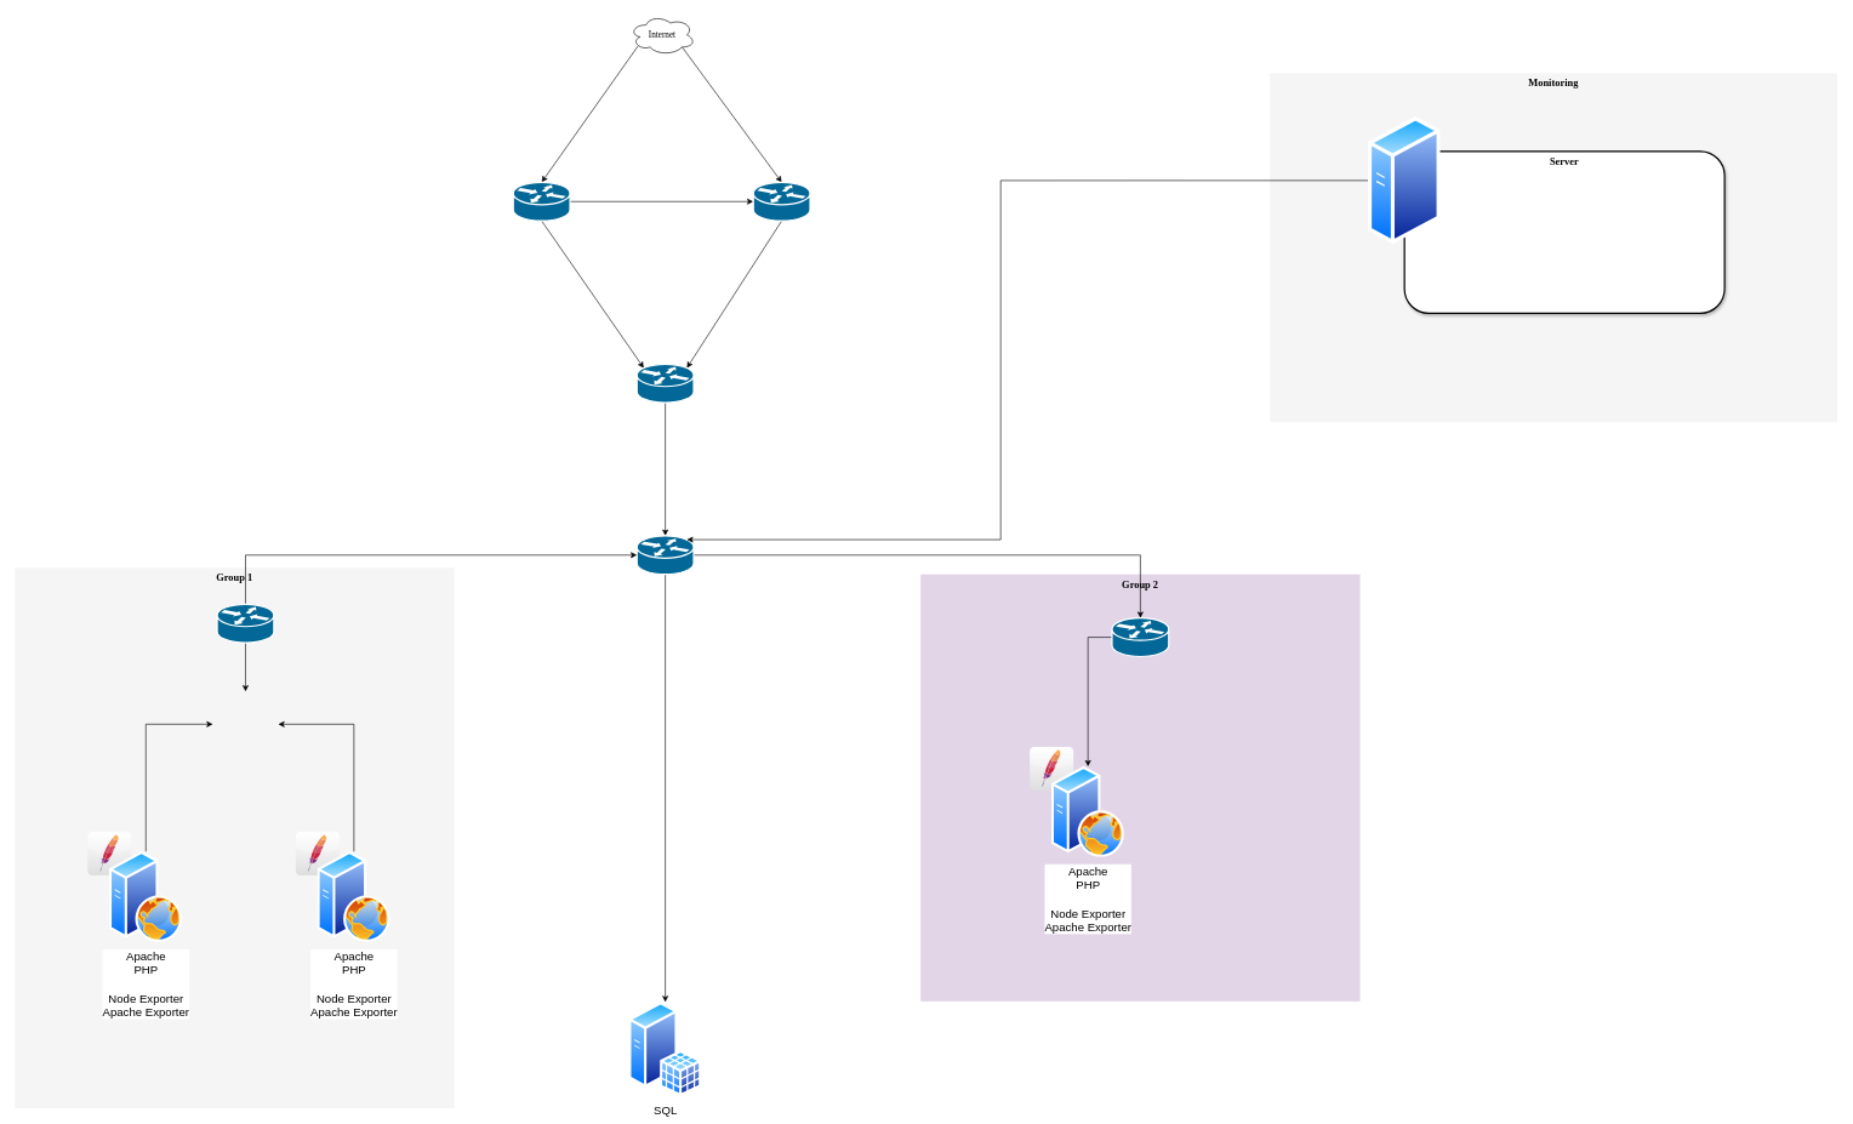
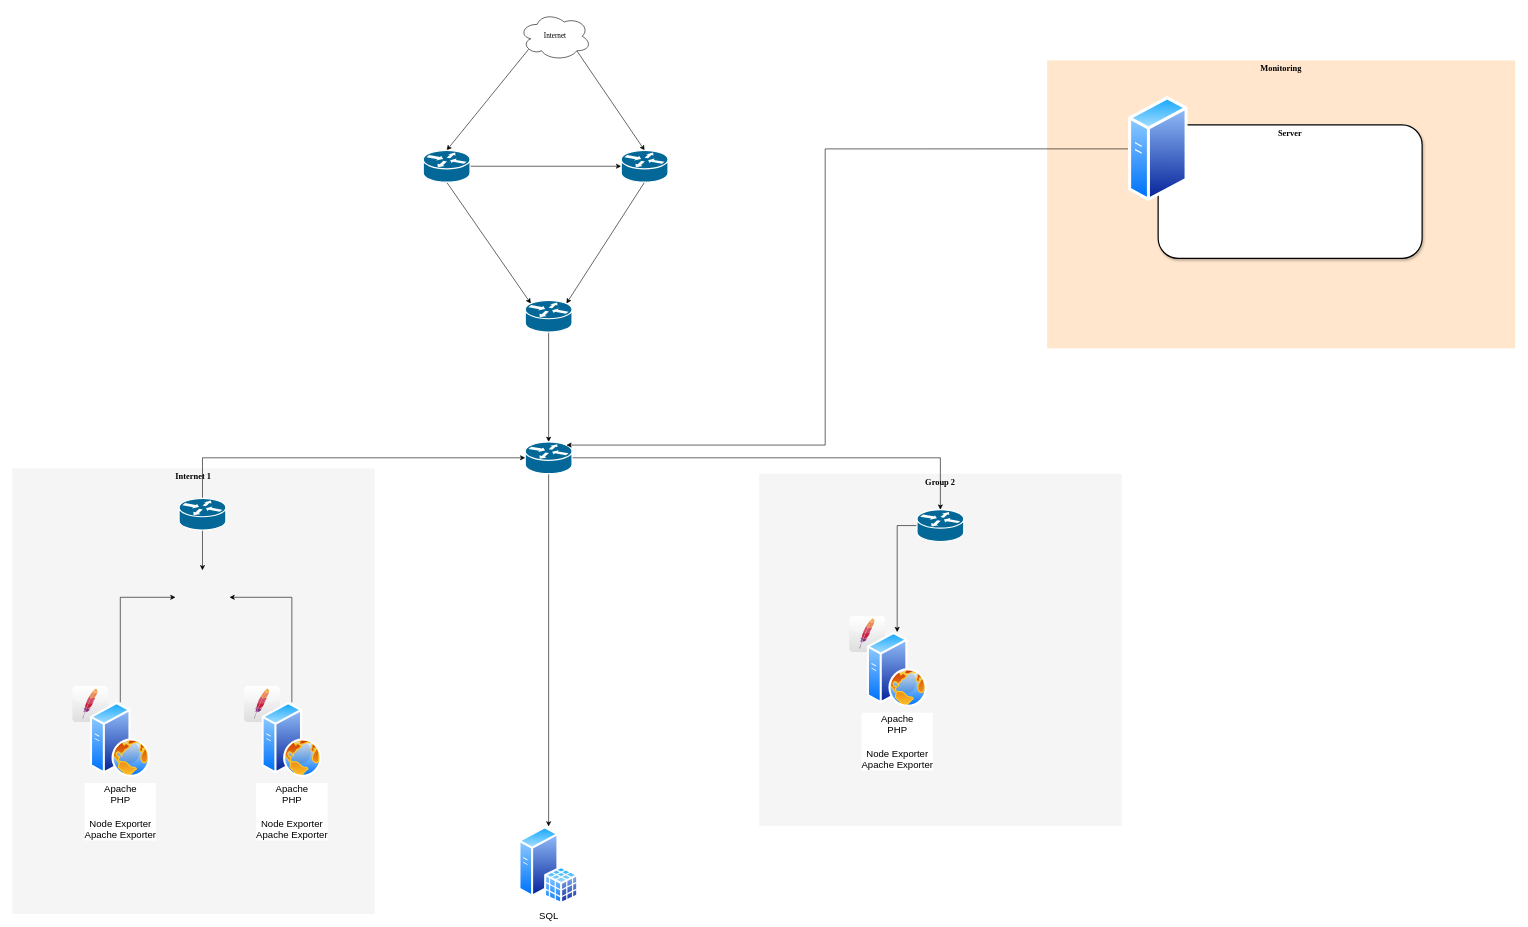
  <mxCell id="0" />
  <mxCell id="1" parent="0" />
- <mxCell id="2" value="Group 1" style="whiteSpace=wrap;html=1;rounded=0;shadow=0;comic=0;strokeWidth=1;fontFamily=Verdana;fontSize=14;fillColor=#f5f5f5;strokeColor=none;fontStyle=1;verticalAlign=top;" parent="1" vertex="1"><mxGeometry x="20" y="780" width="604" height="743" as="geometry" /></mxCell>
- <mxCell id="3" value="Group 2" style="whiteSpace=wrap;html=1;rounded=0;shadow=0;comic=0;strokeWidth=1;fontFamily=Verdana;fontSize=14;fillColor=#e1d5e7;strokeColor=none;fontStyle=1;verticalAlign=top;" parent="1" vertex="1"><mxGeometry x="1265" y="789" width="604" height="587" as="geometry" /></mxCell>
+ <mxCell id="2" value="Internet 1" style="whiteSpace=wrap;html=1;rounded=0;shadow=0;comic=0;strokeWidth=1;fontFamily=Verdana;fontSize=14;fillColor=#f5f5f5;strokeColor=none;fontStyle=1;verticalAlign=top;" parent="1" vertex="1"><mxGeometry x="20" y="780" width="604" height="743" as="geometry" /></mxCell>
+ <mxCell id="3" value="Group 2" style="whiteSpace=wrap;html=1;rounded=0;shadow=0;comic=0;strokeWidth=1;fontFamily=Verdana;fontSize=14;fillColor=#f5f5f5;strokeColor=none;fontStyle=1;verticalAlign=top;" parent="1" vertex="1"><mxGeometry x="1265" y="789" width="604" height="587" as="geometry" /></mxCell>
  <mxCell id="4" style="edgeStyle=none;html=1;labelBackgroundColor=none;startFill=0;endArrow=none;endFill=0;strokeWidth=2;fontFamily=Verdana;fontSize=12;" parent="1" edge="1"><mxGeometry relative="1" as="geometry"><mxPoint x="835" y="411.452" as="targetPoint" /></mxGeometry></mxCell>
  <mxCell id="5" style="edgeStyle=none;html=1;labelBackgroundColor=none;startFill=0;endArrow=none;endFill=0;strokeWidth=2;fontFamily=Verdana;fontSize=12;" parent="1" edge="1"><mxGeometry relative="1" as="geometry"><mxPoint x="838.671" y="386" as="targetPoint" /></mxGeometry></mxCell>
  <mxCell id="6" style="edgeStyle=none;html=1;labelBackgroundColor=none;startFill=0;endArrow=none;endFill=0;strokeWidth=2;fontFamily=Verdana;fontSize=12;" parent="1" edge="1"><mxGeometry relative="1" as="geometry"><mxPoint x="934.235" y="302" as="sourcePoint" /></mxGeometry></mxCell>
  <mxCell id="7" style="edgeStyle=none;html=1;labelBackgroundColor=none;startFill=0;endArrow=none;endFill=0;strokeWidth=2;fontFamily=Verdana;fontSize=12;" parent="1" edge="1"><mxGeometry relative="1" as="geometry"><mxPoint x="1155" y="276" as="sourcePoint" /></mxGeometry></mxCell>
  <mxCell id="8" style="edgeStyle=none;html=1;labelBackgroundColor=none;startFill=0;endArrow=none;endFill=0;strokeWidth=2;fontFamily=Verdana;fontSize=12;" parent="1" edge="1"><mxGeometry relative="1" as="geometry"><mxPoint x="1055" y="429" as="targetPoint" /></mxGeometry></mxCell>
  <mxCell id="9" style="edgeStyle=none;html=1;labelBackgroundColor=none;startFill=0;endArrow=none;endFill=0;strokeWidth=2;fontFamily=Verdana;fontSize=12;" parent="1" edge="1"><mxGeometry relative="1" as="geometry"><mxPoint x="835" y="429" as="sourcePoint" /></mxGeometry></mxCell>
  <mxCell id="10" style="edgeStyle=none;html=1;labelBackgroundColor=none;startFill=0;endArrow=none;endFill=0;strokeWidth=2;fontFamily=Verdana;fontSize=12;" parent="1" edge="1"><mxGeometry relative="1" as="geometry"><mxPoint x="525" y="425.092" as="sourcePoint" /></mxGeometry></mxCell>
  <mxCell id="11" style="edgeStyle=none;html=1;labelBackgroundColor=none;startFill=0;endArrow=none;endFill=0;strokeWidth=2;fontFamily=Verdana;fontSize=12;" parent="1" edge="1"><mxGeometry relative="1" as="geometry"><mxPoint x="525" y="442.807" as="sourcePoint" /></mxGeometry></mxCell>
  <mxCell id="12" style="edgeStyle=none;html=1;labelBackgroundColor=none;startFill=0;endArrow=none;endFill=0;strokeWidth=2;fontFamily=Verdana;fontSize=12;" parent="1" edge="1"><mxGeometry relative="1" as="geometry"><mxPoint x="1119" y="429" as="sourcePoint" /></mxGeometry></mxCell>
  <mxCell id="13" style="edgeStyle=none;rounded=0;orthogonalLoop=1;jettySize=auto;html=1;exitX=0.13;exitY=0.77;exitDx=0;exitDy=0;exitPerimeter=0;entryX=0.5;entryY=0;entryDx=0;entryDy=0;entryPerimeter=0;" parent="1" source="15" target="18" edge="1"><mxGeometry relative="1" as="geometry" /></mxCell>
  <mxCell id="14" style="edgeStyle=none;rounded=0;orthogonalLoop=1;jettySize=auto;html=1;exitX=0.8;exitY=0.8;exitDx=0;exitDy=0;exitPerimeter=0;entryX=0.5;entryY=0;entryDx=0;entryDy=0;entryPerimeter=0;" parent="1" source="15" target="20" edge="1"><mxGeometry relative="1" as="geometry" /></mxCell>
- <mxCell id="15" value="Internet" style="ellipse;shape=cloud;whiteSpace=wrap;html=1;rounded=0;shadow=0;comic=0;strokeWidth=1;fontFamily=Verdana;fontSize=12;" parent="1" vertex="1"><mxGeometry x="865" y="20" width="90" height="55" as="geometry" /></mxCell>
+ <mxCell id="15" value="Internet" style="ellipse;shape=cloud;whiteSpace=wrap;html=1;rounded=0;shadow=0;comic=0;strokeWidth=1;fontFamily=Verdana;fontSize=12;" parent="1" vertex="1"><mxGeometry x="865" y="20" width="120" height="80" as="geometry" /></mxCell>
  <mxCell id="16" style="edgeStyle=orthogonalEdgeStyle;rounded=0;orthogonalLoop=1;jettySize=auto;html=1;" parent="1" source="18" target="20" edge="1"><mxGeometry relative="1" as="geometry" /></mxCell>
  <mxCell id="17" style="rounded=0;orthogonalLoop=1;jettySize=auto;html=1;exitX=0.5;exitY=1;exitDx=0;exitDy=0;exitPerimeter=0;entryX=0.12;entryY=0.1;entryDx=0;entryDy=0;entryPerimeter=0;" parent="1" source="18" target="22" edge="1"><mxGeometry relative="1" as="geometry" /></mxCell>
  <mxCell id="18" value="" style="shape=mxgraph.cisco.routers.router;html=1;dashed=0;fillColor=#036897;strokeColor=#ffffff;strokeWidth=2;verticalLabelPosition=bottom;verticalAlign=top;rounded=0;shadow=0;comic=0;fontFamily=Verdana;fontSize=12;" parent="1" vertex="1"><mxGeometry x="705" y="250" width="78" height="53" as="geometry" /></mxCell>
  <mxCell id="19" style="rounded=0;orthogonalLoop=1;jettySize=auto;html=1;exitX=0.5;exitY=1;exitDx=0;exitDy=0;exitPerimeter=0;entryX=0.88;entryY=0.1;entryDx=0;entryDy=0;entryPerimeter=0;" parent="1" source="20" target="22" edge="1"><mxGeometry relative="1" as="geometry" /></mxCell>
  <mxCell id="20" value="" style="shape=mxgraph.cisco.routers.router;html=1;dashed=0;fillColor=#036897;strokeColor=#ffffff;strokeWidth=2;verticalLabelPosition=bottom;verticalAlign=top;rounded=0;shadow=0;comic=0;fontFamily=Verdana;fontSize=12;" parent="1" vertex="1"><mxGeometry x="1035" y="250" width="78" height="53" as="geometry" /></mxCell>
  <mxCell id="21" style="edgeStyle=none;rounded=0;orthogonalLoop=1;jettySize=auto;html=1;entryX=0.5;entryY=0;entryDx=0;entryDy=0;entryPerimeter=0;" parent="1" source="22" target="26" edge="1"><mxGeometry relative="1" as="geometry" /></mxCell>
  <mxCell id="22" value="" style="shape=mxgraph.cisco.routers.router;html=1;dashed=0;fillColor=#036897;strokeColor=#ffffff;strokeWidth=2;verticalLabelPosition=bottom;verticalAlign=top;rounded=0;shadow=0;comic=0;fontFamily=Verdana;fontSize=12;" parent="1" vertex="1"><mxGeometry x="875" y="500" width="78" height="53" as="geometry" /></mxCell>
- <mxCell id="23" value="Monitoring" style="whiteSpace=wrap;html=1;rounded=0;shadow=0;comic=0;strokeWidth=1;fontFamily=Verdana;fontSize=14;fillColor=#f5f5f5;strokeColor=none;verticalAlign=top;fontStyle=1" parent="1" vertex="1"><mxGeometry x="1745" y="100" width="780" height="480" as="geometry" /></mxCell>
+ <mxCell id="23" value="Monitoring" style="whiteSpace=wrap;html=1;rounded=0;shadow=0;comic=0;strokeWidth=1;fontFamily=Verdana;fontSize=14;fillColor=#ffe6cc;strokeColor=none;verticalAlign=top;fontStyle=1;" parent="1" vertex="1"><mxGeometry x="1745" y="100" width="780" height="480" as="geometry" /></mxCell>
  <mxCell id="24" style="edgeStyle=orthogonalEdgeStyle;rounded=0;orthogonalLoop=1;jettySize=auto;html=1;entryX=0.5;entryY=0;entryDx=0;entryDy=0;" parent="1" source="26" target="31" edge="1"><mxGeometry relative="1" as="geometry" /></mxCell>
  <mxCell id="25" style="edgeStyle=orthogonalEdgeStyle;rounded=0;orthogonalLoop=1;jettySize=auto;html=1;entryX=0.5;entryY=0;entryDx=0;entryDy=0;entryPerimeter=0;" parent="1" source="26" target="35" edge="1"><mxGeometry relative="1" as="geometry" /></mxCell>
  <mxCell id="26" value="" style="shape=mxgraph.cisco.routers.router;html=1;pointerEvents=1;dashed=0;fillColor=#036897;strokeColor=#ffffff;strokeWidth=2;verticalLabelPosition=bottom;verticalAlign=top;align=center;outlineConnect=0;" parent="1" vertex="1"><mxGeometry x="875" y="736" width="78" height="53" as="geometry" /></mxCell>
  <mxCell id="27" style="edgeStyle=orthogonalEdgeStyle;rounded=0;orthogonalLoop=1;jettySize=auto;html=1;exitX=0.5;exitY=0;exitDx=0;exitDy=0;exitPerimeter=0;entryX=0;entryY=0.5;entryDx=0;entryDy=0;entryPerimeter=0;" parent="1" source="29" target="26" edge="1"><mxGeometry relative="1" as="geometry"><Array as="points"><mxPoint x="337" y="763" /></Array></mxGeometry></mxCell>
  <mxCell id="28" style="edgeStyle=orthogonalEdgeStyle;rounded=0;orthogonalLoop=1;jettySize=auto;html=1;exitX=0.5;exitY=1;exitDx=0;exitDy=0;exitPerimeter=0;entryX=0.5;entryY=0;entryDx=0;entryDy=0;fontSize=16;" edge="1" parent="1" source="29" target="46"><mxGeometry relative="1" as="geometry" /></mxCell>
  <mxCell id="29" value="" style="shape=mxgraph.cisco.routers.router;html=1;pointerEvents=1;dashed=0;fillColor=#036897;strokeColor=#ffffff;strokeWidth=2;verticalLabelPosition=bottom;verticalAlign=top;align=center;outlineConnect=0;" parent="1" vertex="1"><mxGeometry x="298" y="830" width="78" height="53" as="geometry" /></mxCell>
  <mxCell id="30" value="" style="dashed=0;outlineConnect=0;html=1;align=center;labelPosition=center;verticalLabelPosition=bottom;verticalAlign=top;shape=mxgraph.webicons.apache;gradientColor=#DFDEDE" parent="1" vertex="1"><mxGeometry x="120" y="1143" width="60" height="60" as="geometry" /></mxCell>
  <mxCell id="31" value="SQL" style="aspect=fixed;perimeter=ellipsePerimeter;html=1;align=center;shadow=0;dashed=0;spacingTop=3;image;image=img/lib/active_directory/sql_server.svg;fontSize=16;" parent="1" vertex="1"><mxGeometry x="864" y="1377" width="100" height="129.87" as="geometry" /></mxCell>
  <mxCell id="32" style="edgeStyle=orthogonalEdgeStyle;rounded=0;orthogonalLoop=1;jettySize=auto;html=1;exitX=0.5;exitY=0;exitDx=0;exitDy=0;entryX=0;entryY=0.5;entryDx=0;entryDy=0;fontSize=16;" edge="1" parent="1" source="33" target="46"><mxGeometry relative="1" as="geometry" /></mxCell>
  <mxCell id="33" value="Apache&lt;br style=&quot;font-size: 16px;&quot;&gt;PHP&lt;br style=&quot;font-size: 16px;&quot;&gt;&lt;br style=&quot;font-size: 16px;&quot;&gt;Node Exporter&lt;br style=&quot;font-size: 16px;&quot;&gt;Apache Exporter" style="aspect=fixed;perimeter=ellipsePerimeter;html=1;align=center;shadow=0;dashed=0;spacingTop=3;image;image=img/lib/active_directory/web_server.svg;fontSize=16;" parent="1" vertex="1"><mxGeometry x="150" y="1170" width="100" height="125" as="geometry" /></mxCell>
  <mxCell id="34" style="edgeStyle=orthogonalEdgeStyle;rounded=0;orthogonalLoop=1;jettySize=auto;html=1;exitX=0;exitY=0.5;exitDx=0;exitDy=0;exitPerimeter=0;" parent="1" source="35" target="37" edge="1"><mxGeometry relative="1" as="geometry" /></mxCell>
  <mxCell id="35" value="" style="shape=mxgraph.cisco.routers.router;html=1;pointerEvents=1;dashed=0;fillColor=#036897;strokeColor=#ffffff;strokeWidth=2;verticalLabelPosition=bottom;verticalAlign=top;align=center;outlineConnect=0;" parent="1" vertex="1"><mxGeometry x="1528" y="849" width="78" height="53" as="geometry" /></mxCell>
  <mxCell id="36" value="" style="dashed=0;outlineConnect=0;html=1;align=center;labelPosition=center;verticalLabelPosition=bottom;verticalAlign=top;shape=mxgraph.webicons.apache;gradientColor=#DFDEDE" parent="1" vertex="1"><mxGeometry x="1415" y="1026" width="60" height="60" as="geometry" /></mxCell>
  <mxCell id="37" value="Apache&lt;br style=&quot;font-size: 16px;&quot;&gt;PHP&lt;br style=&quot;font-size: 16px;&quot;&gt;&lt;br style=&quot;font-size: 16px;&quot;&gt;Node Exporter&lt;br style=&quot;font-size: 16px;&quot;&gt;Apache Exporter" style="aspect=fixed;perimeter=ellipsePerimeter;html=1;align=center;shadow=0;dashed=0;spacingTop=3;image;image=img/lib/active_directory/web_server.svg;fontSize=16;" parent="1" vertex="1"><mxGeometry x="1445" y="1053" width="100" height="125" as="geometry" /></mxCell>
  <mxCell id="38" value="Server" style="whiteSpace=wrap;html=1;rounded=1;shadow=1;comic=0;strokeWidth=2;fontFamily=Verdana;fontSize=14;verticalAlign=top;fontStyle=1;sketch=0;glass=0;fillColor=#FFFFFF;" parent="1" vertex="1"><mxGeometry x="1930" y="207.5" width="440" height="222.5" as="geometry" /></mxCell>
  <mxCell id="39" style="edgeStyle=orthogonalEdgeStyle;rounded=0;orthogonalLoop=1;jettySize=auto;html=1;exitX=0;exitY=0.5;exitDx=0;exitDy=0;entryX=0.88;entryY=0.1;entryDx=0;entryDy=0;entryPerimeter=0;fontSize=16;" parent="1" source="40" target="26" edge="1"><mxGeometry relative="1" as="geometry"><Array as="points"><mxPoint x="1375" y="248" /><mxPoint x="1375" y="741" /></Array></mxGeometry></mxCell>
  <mxCell id="40" value="" style="perimeter=ellipsePerimeter;html=1;align=center;shadow=0;dashed=0;spacingTop=3;image;image=img/lib/active_directory/generic_server.svg;aspect=fixed;" parent="1" vertex="1"><mxGeometry x="1880" y="160" width="100" height="175.13" as="geometry" /></mxCell>
  <mxCell id="41" value="" style="shape=image;html=1;verticalAlign=top;verticalLabelPosition=bottom;labelBackgroundColor=#ffffff;imageAspect=0;aspect=fixed;image=https://cdn4.iconfinder.com/data/icons/logos-brands-5/24/grafana-128.png;rounded=1;shadow=1;glass=0;sketch=0;strokeColor=#000000;strokeWidth=2;fillColor=#FFFFFF;fontSize=16;" parent="1" vertex="1"><mxGeometry x="2035" y="265" width="110" height="110" as="geometry" /></mxCell>
  <mxCell id="42" value="" style="shape=image;verticalLabelPosition=bottom;labelBackgroundColor=#ffffff;verticalAlign=top;aspect=fixed;imageAspect=0;image=https://cdn.rancher.com/wp-content/uploads/2015/05/27094511/prometheus-logo-square.png;" parent="1" vertex="1"><mxGeometry x="2140" y="238.75" width="160" height="160" as="geometry" /></mxCell>
  <mxCell id="43" value="" style="shape=image;verticalLabelPosition=bottom;labelBackgroundColor=#ffffff;verticalAlign=top;aspect=fixed;imageAspect=0;image=https://cdn.rancher.com/wp-content/uploads/2015/05/27094511/prometheus-logo-square.png;" parent="1" vertex="1"><mxGeometry x="1315" y="994" width="124" height="124" as="geometry" /></mxCell>
  <mxCell id="44" value="" style="shape=image;verticalLabelPosition=bottom;labelBackgroundColor=#ffffff;verticalAlign=top;aspect=fixed;imageAspect=0;image=https://cdn.rancher.com/wp-content/uploads/2015/05/27094511/prometheus-logo-square.png;" parent="1" vertex="1"><mxGeometry x="20" y="1111" width="124" height="124" as="geometry" /></mxCell>
  <mxCell id="45" value="" style="shape=image;verticalLabelPosition=bottom;labelBackgroundColor=#ffffff;verticalAlign=top;aspect=fixed;imageAspect=0;image=https://cdn.rancher.com/wp-content/uploads/2015/05/27094511/prometheus-logo-square.png;" parent="1" vertex="1"><mxGeometry x="765" y="1370" width="124" height="124" as="geometry" /></mxCell>
  <mxCell id="46" value="" style="shape=image;html=1;verticalAlign=top;verticalLabelPosition=bottom;labelBackgroundColor=#ffffff;imageAspect=0;aspect=fixed;image=https://cdn4.iconfinder.com/data/icons/logos-brands-5/24/nginx-128.png;rounded=1;shadow=1;glass=0;sketch=0;strokeColor=#000000;strokeWidth=2;fillColor=#FFFFFF;fontSize=16;" parent="1" vertex="1"><mxGeometry x="292" y="950" width="90" height="90" as="geometry" /></mxCell>
  <mxCell id="47" value="" style="dashed=0;outlineConnect=0;html=1;align=center;labelPosition=center;verticalLabelPosition=bottom;verticalAlign=top;shape=mxgraph.webicons.apache;gradientColor=#DFDEDE" parent="1" vertex="1"><mxGeometry x="406" y="1143" width="60" height="60" as="geometry" /></mxCell>
  <mxCell id="48" style="edgeStyle=orthogonalEdgeStyle;rounded=0;orthogonalLoop=1;jettySize=auto;html=1;exitX=0.5;exitY=0;exitDx=0;exitDy=0;entryX=1;entryY=0.5;entryDx=0;entryDy=0;fontSize=16;" edge="1" parent="1" source="49" target="46"><mxGeometry relative="1" as="geometry" /></mxCell>
  <mxCell id="49" value="Apache&lt;br style=&quot;font-size: 16px;&quot;&gt;PHP&lt;br style=&quot;font-size: 16px;&quot;&gt;&lt;br style=&quot;font-size: 16px;&quot;&gt;Node Exporter&lt;br style=&quot;font-size: 16px;&quot;&gt;Apache Exporter" style="aspect=fixed;perimeter=ellipsePerimeter;html=1;align=center;shadow=0;dashed=0;spacingTop=3;image;image=img/lib/active_directory/web_server.svg;fontSize=16;" parent="1" vertex="1"><mxGeometry x="436" y="1170" width="100" height="125" as="geometry" /></mxCell>
  <mxCell id="50" value="" style="shape=image;verticalLabelPosition=bottom;labelBackgroundColor=#ffffff;verticalAlign=top;aspect=fixed;imageAspect=0;image=https://cdn.rancher.com/wp-content/uploads/2015/05/27094511/prometheus-logo-square.png;" parent="1" vertex="1"><mxGeometry x="325" y="1111" width="124" height="124" as="geometry" /></mxCell>
